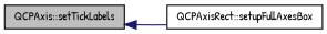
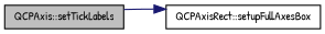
  digraph {
    rankdir=LR
    fontname="Patrick Hand"
    node [color=black fontname="Patrick Hand" fontsize=10 shape=record style=filled]
    n1 [fillcolor=grey75 fontcolor=black height=0.2 label="QCPAxis::setTickLabels" width=0.4]
    n2 [fillcolor=white height=0.2 label="QCPAxisRect::setupFullAxesBox" width=0.4]
-   n1 -> n2 [color=midnightblue dir=back fontname="Patrick Hand" fontsize=10 labelfontname=Helvetica labelfontsize=10 style=solid]
+   n2 -> n1 [color=midnightblue dir=back fontname="Patrick Hand" fontsize=10 labelfontname=Helvetica labelfontsize=10 style=solid]
  }
